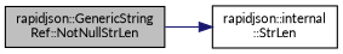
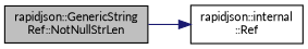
  digraph {
    rankdir=LR
    fontname=Lato
    node [color=black fontname=Lato fontsize=10 shape=record style=filled]
    n1 [fillcolor=grey75 fontcolor=black height=0.2 label="rapidjson::GenericString\lRef::NotNullStrLen" width=0.4]
-   n2 [fillcolor=white height=0.2 label="rapidjson::internal\l::StrLen" width=0.4]
+   n2 [fillcolor=white height=0.2 label="rapidjson::internal\l::Ref" width=0.4]
    n1 -> n2 [color=midnightblue fontname=Lato fontsize=10 labelfontname=Helvetica labelfontsize=10 style=solid]
  }
